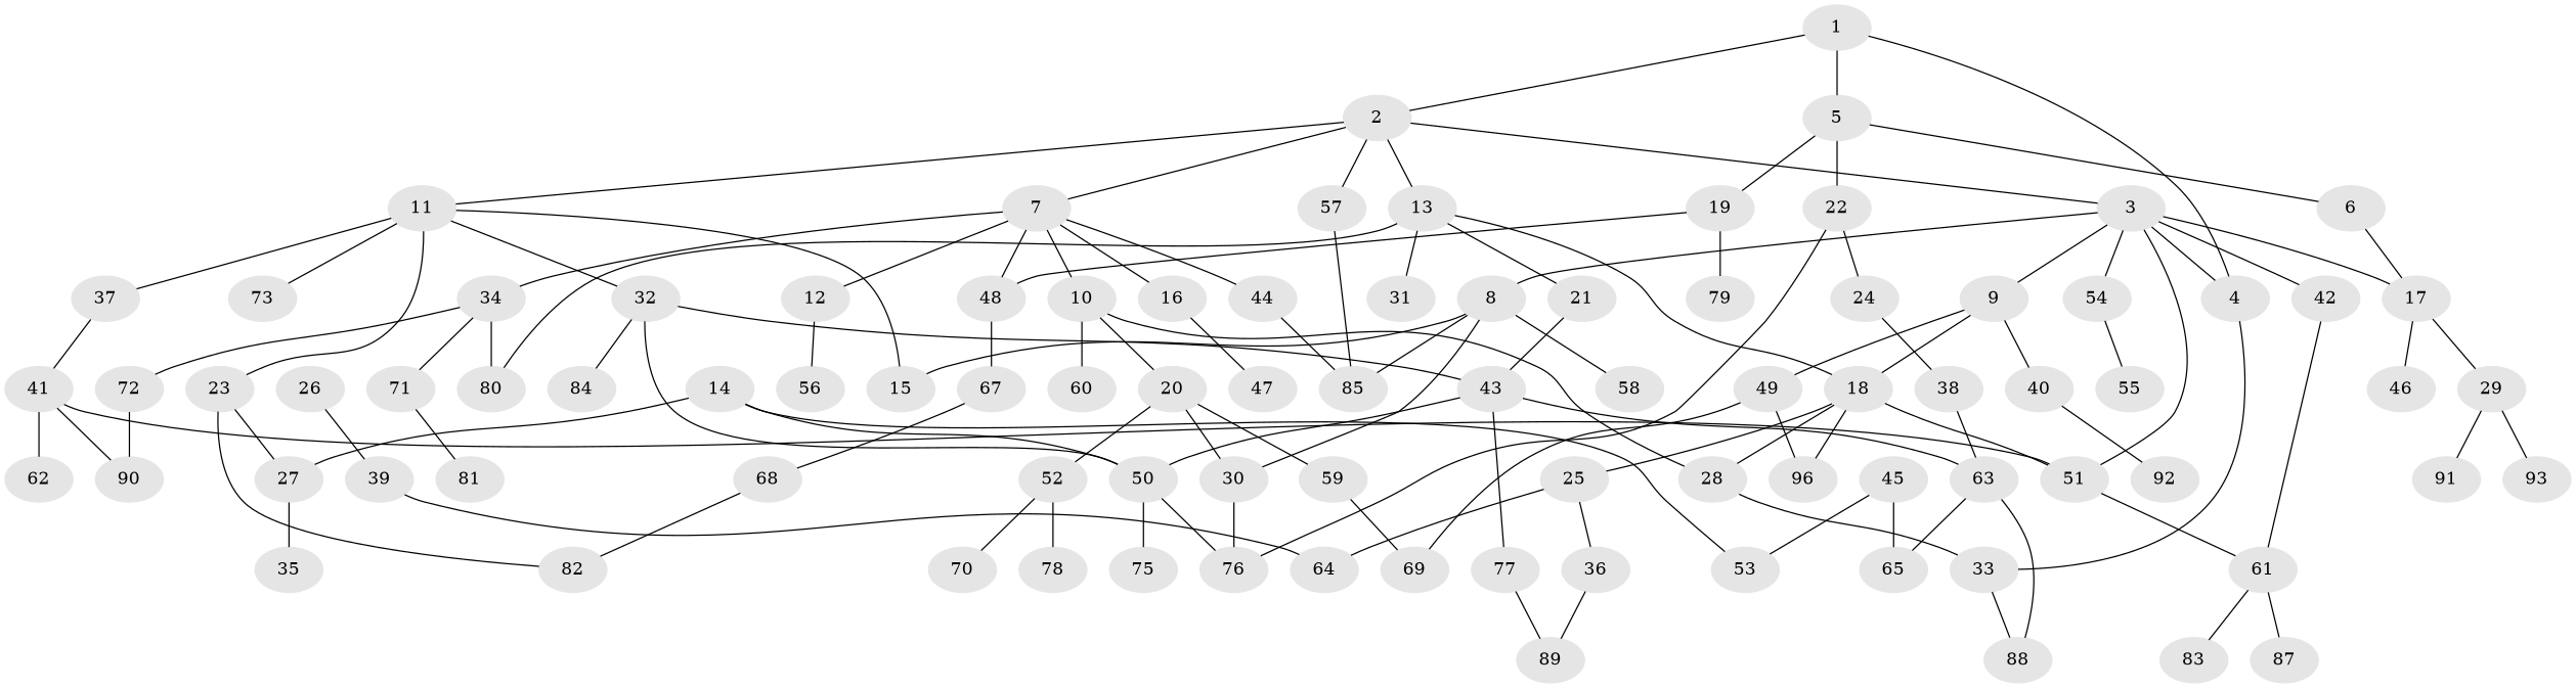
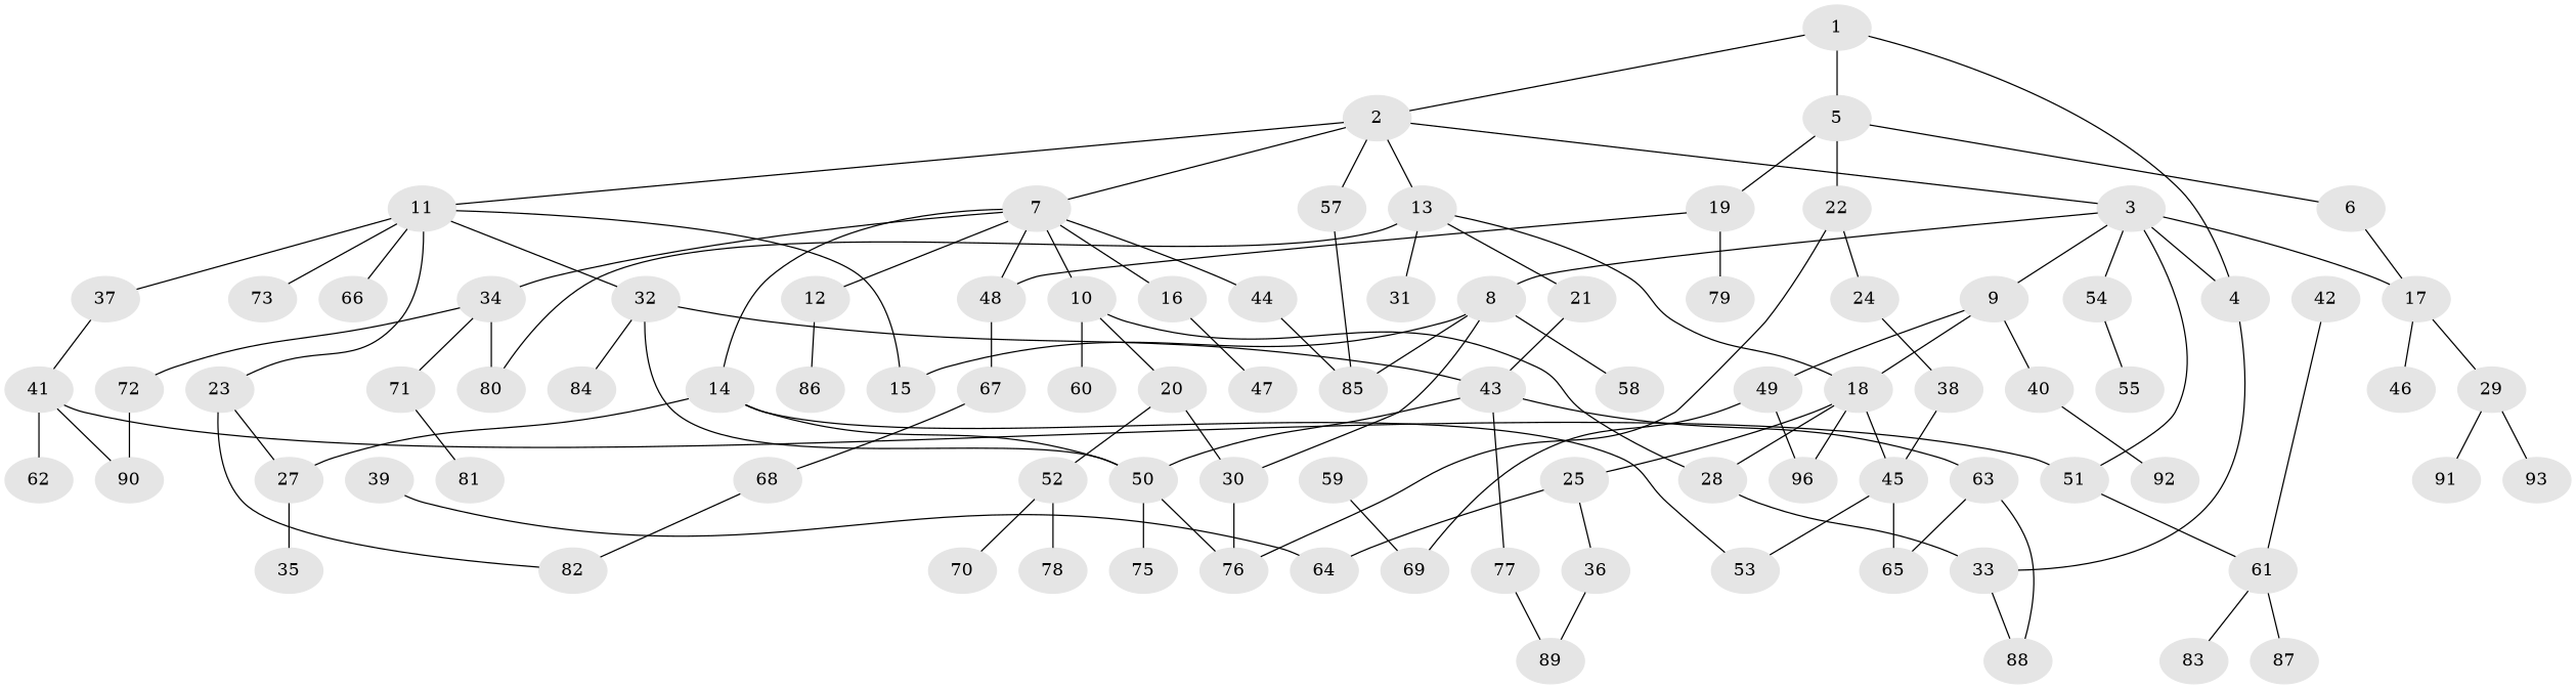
  graph {
    node [color=gray90 style=filled]
    1
    2
    4
    5
    3
    7
    11
    13
    57
    33
    6
    19
    22
    8
    9
    17
    42
    51
    54
    10
    12
    14
    16
    34
    44
    48
    15
    23
    32
    37
+   66
    73
    18
    21
    31
    80
    85
    30
    58
    40
    49
    29
    46
    61
    55
    88
    79
    24
    76
    20
    28
    60
-   86 [label=56]
+   86
    27
    50
    53
    47
    71
    72
    67
-   26
    39
    25
    45
    n65 [label=96]
    92
    52
    59
    82
    43
    84
    41
    35
    75
    91
    93
    36
    64
    65
    70
    78
    69
    63
    77
    38
    89
    81
    90
    62
    83
    87
    68
    1 -- 2
    1 -- 4
    1 -- 5
    2 -- 3
    2 -- 7
    2 -- 11
    2 -- 13
    2 -- 57
    4 -- 33
    5 -- 6
    5 -- 19
    5 -- 22
    3 -- 4
    3 -- 8
    3 -- 9
    3 -- 17
-   3 -- 42
    3 -- 51
    3 -- 54
    7 -- 10
    7 -- 12
+   7 -- 14
    7 -- 16
    7 -- 34
    7 -- 44
    7 -- 48
    11 -- 15
    11 -- 23
    11 -- 32
    11 -- 37
+   11 -- 66
    11 -- 73
    13 -- 18
    13 -- 21
    13 -- 31
    13 -- 80
    57 -- 85
    33 -- 88
    6 -- 17
    19 -- 48
    19 -- 79
    22 -- 24
    22 -- 76
    8 -- 15
    8 -- 85
    8 -- 30
    8 -- 58
    9 -- 18
    9 -- 40
    9 -- 49
    17 -- 29
    17 -- 46
    42 -- 61
    51 -- 61
    54 -- 55
    10 -- 20
    10 -- 28
    10 -- 60
    12 -- 86
    14 -- 27
    14 -- 50
    14 -- 53
    16 -- 47
    34 -- 80
    34 -- 71
    34 -- 72
    44 -- 85
    48 -- 67
    23 -- 27
    23 -- 82
    32 -- 50
    32 -- 43
    32 -- 84
    37 -- 41
    18 -- 28
    18 -- 25
-   18 -- 51
+   18 -- 45
    18 -- n65
    21 -- 43
    30 -- 76
    40 -- 92
    49 -- n65
    49 -- 69
    29 -- 91
    29 -- 93
    61 -- 83
    61 -- 87
    24 -- 38
    20 -- 30
    20 -- 52
-   20 -- 59
    28 -- 33
    27 -- 35
    50 -- 76
    50 -- 75
    71 -- 81
    72 -- 90
    67 -- 68
-   26 -- 39
    39 -- 64
    25 -- 36
    25 -- 64
    45 -- 53
    45 -- 65
    52 -- 70
    52 -- 78
    59 -- 69
    43 -- 50
    43 -- 63
    43 -- 77
    41 -- 51
    41 -- 90
    41 -- 62
    36 -- 89
    63 -- 88
    63 -- 65
    77 -- 89
-   38 -- 63
+   38 -- 45
    68 -- 82
  }
